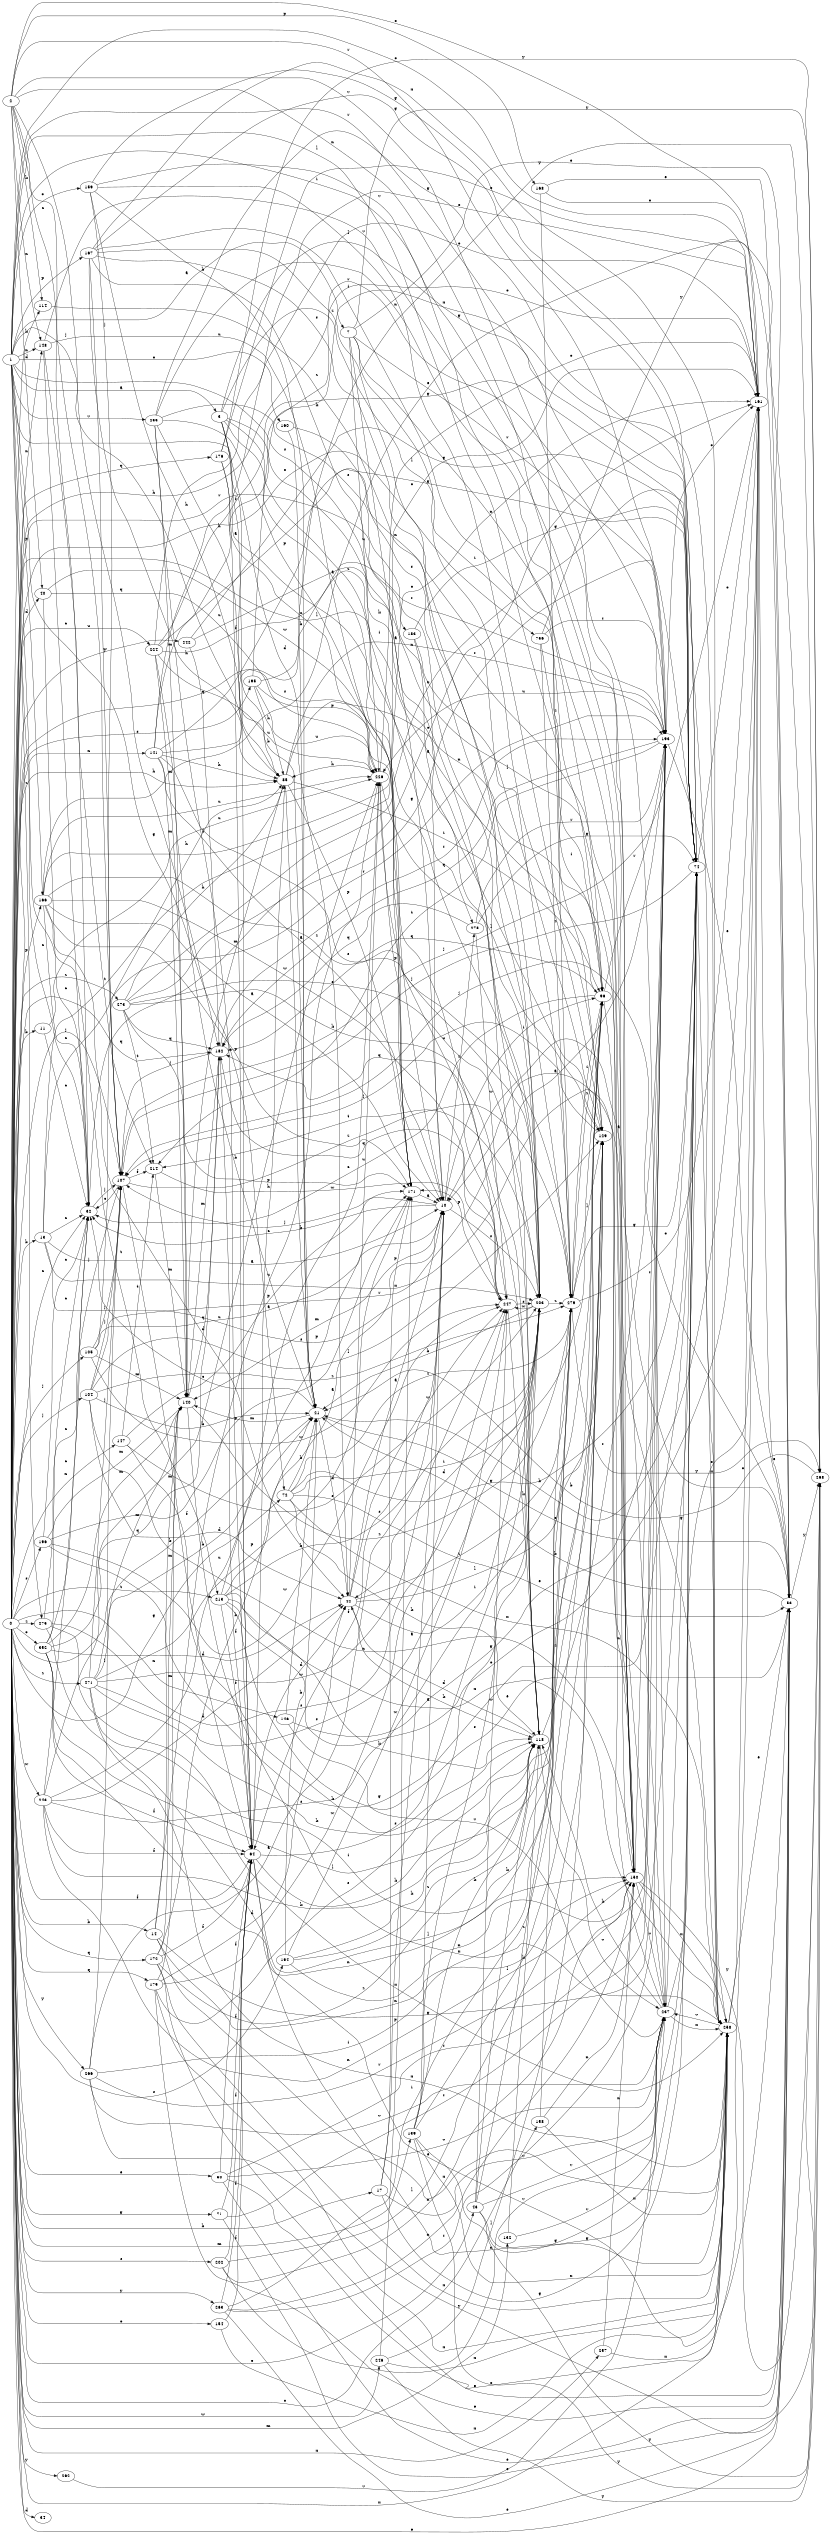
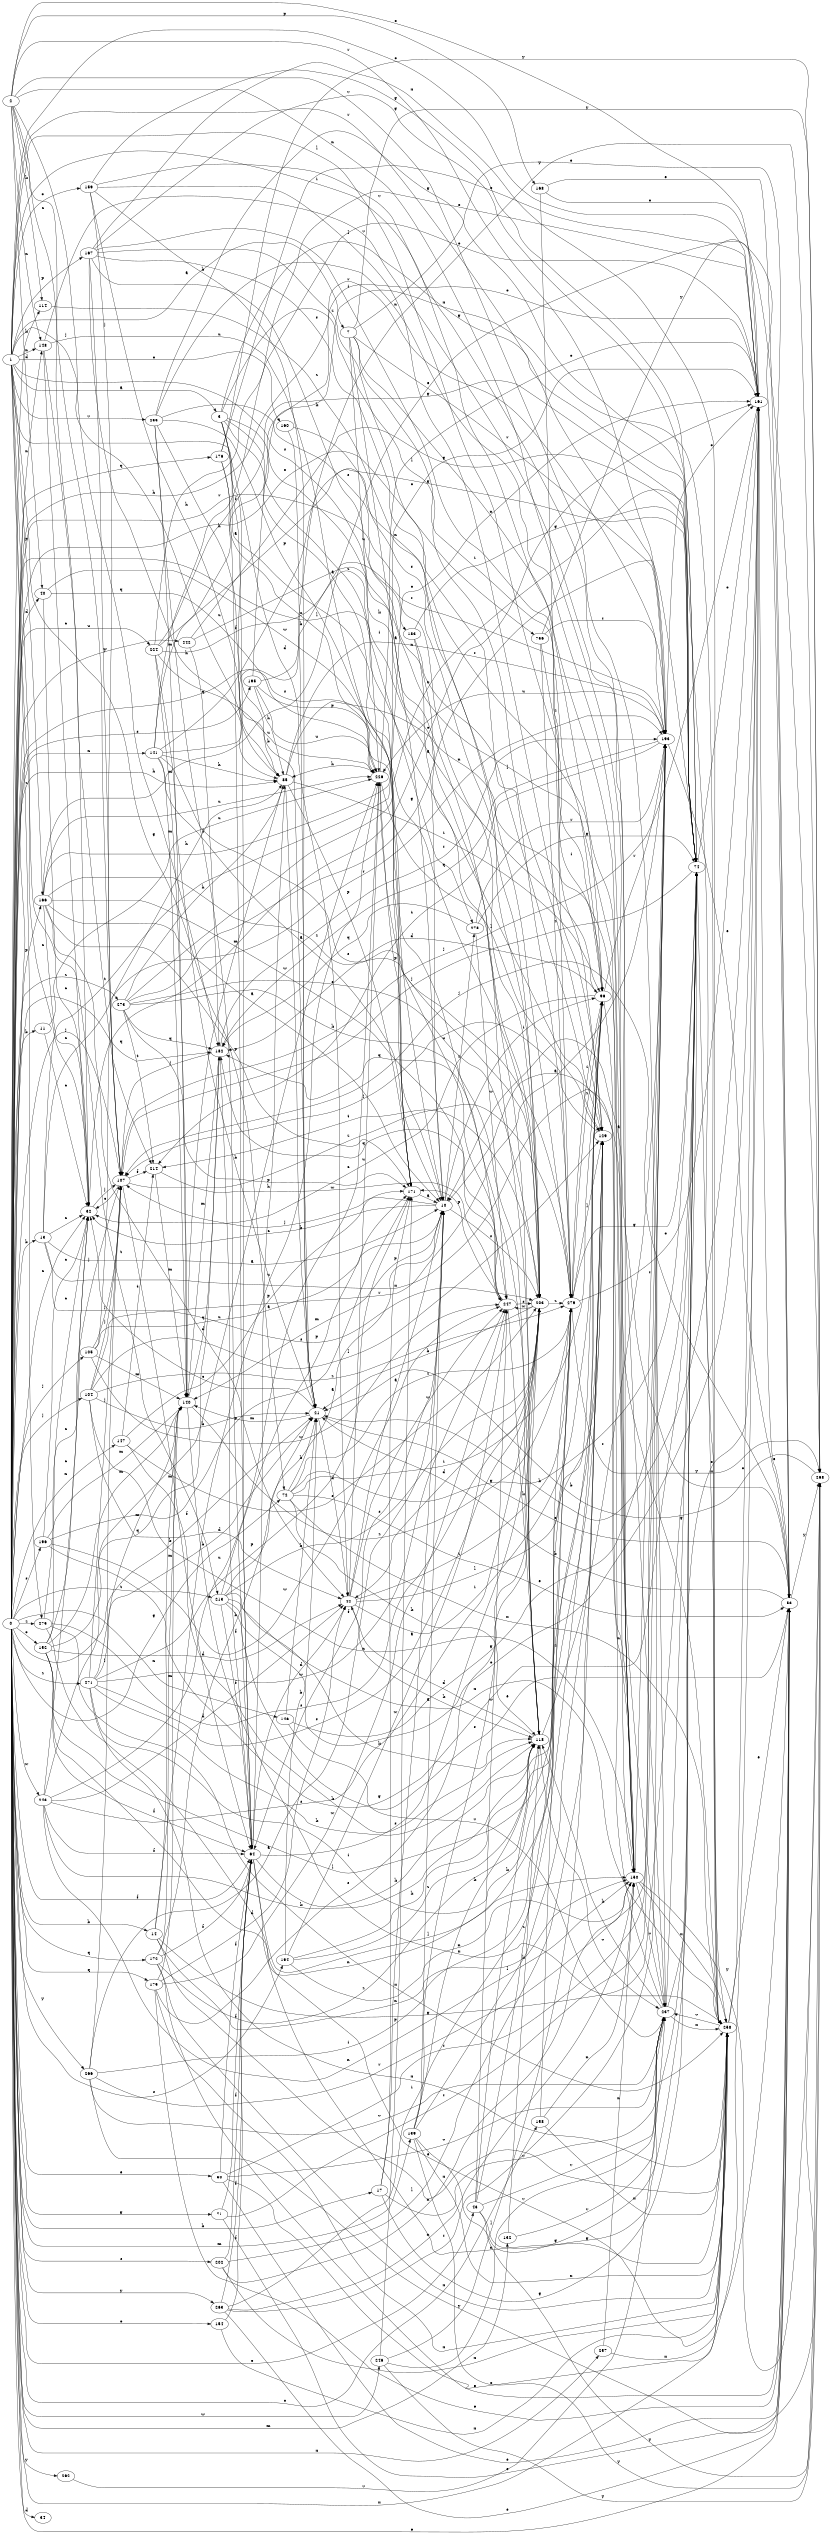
  strict digraph {
    rankdir=LR
    0
    11
    13
    14
    17
    21
    32
    34
    40
    43
    50
    53
    64
    71
    72
    85
    104
    105
    107
    114
    129
    132
    139
    141
    146
    147
    148
-   152 [label=352]
+   152
    154
    n30 [label=756]
    158
    166
    172
    175
    176
    182
    183
    193
    194
    195
    196
    202
    203
    213
    224
    242
    243
    246
    257
    258
    262
    263
    266
    271
    273
    275
    226
    10
    161
    150
    74
    140
    237
    171
    42
    247
    118
    268
    279
    96
    214
    1
    3
    7
    159
    160
    167
    233
    278
    2
    168
    0 -> 11 [label=b]
    0 -> 13 [label=b]
    0 -> 14 [label=b]
    0 -> 17 [label=b]
    0 -> 21 [label=b]
    0 -> 32 [label=c]
    0 -> 34 [label=d]
    0 -> 40 [label=d]
    0 -> 43 [label=e]
    0 -> 50 [label=e]
    0 -> 53 [label=e]
    0 -> 64 [label=f]
    0 -> 71 [label=g]
    0 -> 72 [label=g]
    0 -> 85 [label=h]
    0 -> 104 [label=j]
    0 -> 105 [label=j]
    0 -> 107 [label=j]
    0 -> 114 [label=k]
    0 -> 129 [label=l]
    0 -> 132 [label=m]
    0 -> 139 [label=m]
    0 -> 141 [label=n]
    0 -> 146 [label=n]
    0 -> 147 [label=n]
    0 -> 148 [label=n]
    0 -> 152 [label=o]
    0 -> 154 [label=o]
    0 -> n30 [label=o]
    0 -> 158 [label=o]
    0 -> 166 [label=p]
    0 -> 172 [label=q]
    0 -> 175 [label=q]
    0 -> 176 [label=q]
    0 -> 182 [label=q]
    0 -> 183 [label=r]
    0 -> 193 [label=r]
    0 -> 194 [label=s]
    0 -> 195 [label=s]
    0 -> 196 [label=s]
    0 -> 202 [label=s]
    0 -> 203 [label=s]
    0 -> 213 [label=t]
    0 -> 224 [label=u]
    0 -> 242 [label=w]
    0 -> 243 [label=w]
    0 -> 246 [label=w]
    0 -> 257 [label=x]
    0 -> 258 [label=x]
    0 -> 262 [label=y]
    0 -> 263 [label=y]
    0 -> 266 [label=y]
    0 -> 271 [label=z]
    0 -> 273 [label=z]
    0 -> 275 [label=z]
    11 -> 32 [label=c]
    11 -> 226 [label=u]
    13 -> 32 [label=c]
    13 -> 193 [label=r]
    13 -> 203 [label=s]
    13 -> 258 [label=x]
    13 -> 10 [label=a]
    13 -> 161 [label=o]
    14 -> 258 [label=x]
    14 -> 226 [label=u]
    14 -> 150 [label=n]
    14 -> 74 [label=g]
    14 -> 140 [label=m]
    17 -> 10 [label=a]
    17 -> 74 [label=g]
    17 -> 237 [label=v]
    17 -> 171 [label=p]
    21 -> 32 [label=c]
    21 -> 53 [label=e]
    21 -> 140 [label=m]
    21 -> 42 [label=d]
    32 -> 107 [label=j]
    32 -> 161 [label=o]
    40 -> 32 [label=c]
    40 -> 226 [label=u]
    40 -> 247 [label=w]
    43 -> 74 [label=g]
    43 -> 237 [label=v]
    43 -> 247 [label=w]
    43 -> 118 [label=k]
    43 -> 268 [label=y]
    43 -> 279 [label=z]
    50 -> 53 [label=e]
    50 -> 64 [label=f]
    50 -> 193 [label=r]
    50 -> 161 [label=o]
    50 -> 237 [label=v]
    53 -> 21 [label=b]
    53 -> 107 [label=j]
    53 -> 10 [label=a]
    53 -> 268 [label=y]
    64 -> 85 [label=h]
    64 -> 129 [label=l]
    64 -> 203 [label=s]
    64 -> 258 [label=x]
    64 -> 42 [label=d]
    64 -> 118 [label=k]
    71 -> 53 [label=e]
    71 -> 64 [label=f]
    71 -> 193 [label=r]
    72 -> 21 [label=b]
    72 -> 53 [label=e]
    72 -> 258 [label=x]
    72 -> 74 [label=g]
    72 -> 118 [label=k]
    72 -> 279 [label=z]
    72 -> 96 [label=i]
    85 -> 21 [label=b]
    85 -> 193 [label=r]
    85 -> 150 [label=n]
    85 -> 140 [label=m]
    85 -> 171 [label=p]
    85 -> 96 [label=i]
    104 -> 21 [label=b]
    104 -> 107 [label=j]
    104 -> 129 [label=l]
    104 -> 193 [label=r]
    104 -> 150 [label=n]
    104 -> 42 [label=d]
    104 -> 279 [label=z]
    105 -> 85 [label=h]
    105 -> 107 [label=j]
    105 -> 10 [label=a]
    105 -> 140 [label=m]
    105 -> 247 [label=w]
    107 -> 32 [label=c]
    107 -> 64 [label=f]
    107 -> 279 [label=z]
    107 -> 214 [label=f]
    114 -> 279 [label=z]
    129 -> 107 [label=j]
    132 -> 237 [label=v]
    132 -> 118 [label=k]
    139 -> 129 [label=l]
    139 -> 203 [label=s]
    139 -> 258 [label=x]
    139 -> 10 [label=a]
    139 -> 74 [label=g]
    139 -> 118 [label=k]
    139 -> 268 [label=y]
    141 -> 85 [label=h]
    141 -> 193 [label=r]
    141 -> 203 [label=s]
    141 -> 258 [label=x]
    141 -> 10 [label=a]
    141 -> 161 [label=o]
    141 -> 74 [label=g]
    141 -> 140 [label=m]
    146 -> 21 [label=b]
    146 -> 74 [label=g]
    146 -> 237 [label=v]
    147 -> 203 [label=s]
    147 -> 171 [label=p]
    147 -> 118 [label=k]
    147 -> 214 [label=t]
    148 -> 32 [label=c]
    148 -> 226 [label=u]
    148 -> 237 [label=v]
    148 -> 214 [label=t]
    152 -> 32 [label=c]
    152 -> 64 [label=f]
    152 -> 107 [label=j]
    152 -> 129 [label=l]
    152 -> 226 [label=u]
    152 -> 150 [label=n]
    152 -> 140 [label=m]
    152 -> 42 [label=d]
    154 -> 64 [label=f]
    154 -> 258 [label=x]
    n30 -> 193 [label=r]
    n30 -> 268 [label=y]
    n30 -> 279 [label=z]
    n30 -> 96 [label=i]
    158 -> 258 [label=x]
    158 -> 150 [label=n]
    158 -> 279 [label=z]
    166 -> 32 [label=c]
    166 -> 53 [label=e]
    166 -> 226 [label=u]
    166 -> 10 [label=a]
    166 -> 161 [label=o]
    166 -> 171 [label=p]
    166 -> 42 [label=d]
    166 -> 247 [label=w]
    166 -> 279 [label=z]
    172 -> 21 [label=b]
    172 -> 53 [label=e]
    172 -> 64 [label=f]
    172 -> 258 [label=x]
    172 -> 140 [label=m]
    172 -> 279 [label=z]
    175 -> 53 [label=e]
    175 -> 203 [label=s]
    175 -> 258 [label=x]
    175 -> 140 [label=m]
    175 -> 42 [label=d]
    175 -> 247 [label=w]
    176 -> 64 [label=f]
    176 -> 226 [label=u]
    176 -> 161 [label=o]
    176 -> 268 [label=y]
    182 -> 64 [label=f]
    182 -> 107 [label=j]
    182 -> 193 [label=r]
    182 -> 140 [label=m]
    183 -> 129 [label=l]
    183 -> 10 [label=a]
    183 -> 74 [label=g]
    193 -> 53 [label=e]
    193 -> 182 [label=q]
    193 -> 226 [label=u]
    193 -> 161 [label=o]
    193 -> 214 [label=t]
    194 -> 21 [label=b]
    194 -> 150 [label=n]
    194 -> 247 [label=w]
    194 -> 118 [label=k]
    194 -> 279 [label=z]
    195 -> 85 [label=h]
    195 -> 226 [label=u]
    195 -> 161 [label=o]
    195 -> 171 [label=p]
    195 -> 268 [label=y]
    196 -> 32 [label=c]
    196 -> 74 [label=g]
    196 -> 140 [label=m]
    196 -> 171 [label=p]
    196 -> 247 [label=w]
    202 -> 64 [label=f]
    202 -> 129 [label=l]
    202 -> 258 [label=x]
    202 -> 150 [label=n]
    203 -> 21 [label=b]
    203 -> 42 [label=d]
    203 -> 247 [label=w]
    203 -> 279 [label=z]
    203 -> 214 [label=t]
    213 -> 53 [label=e]
    213 -> 64 [label=f]
    213 -> 203 [label=s]
    213 -> 258 [label=x]
    213 -> 10 [label=a]
    213 -> 161 [label=o]
    213 -> 171 [label=p]
    213 -> 118 [label=k]
    224 -> 21 [label=b]
    224 -> 226 [label=u]
    224 -> 161 [label=o]
    224 -> 150 [label=n]
    224 -> 74 [label=g]
    224 -> 140 [label=m]
    224 -> 96 [label=i]
    242 -> 182 [label=q]
    242 -> 150 [label=n]
    242 -> 74 [label=g]
    243 -> 32 [label=c]
    243 -> 64 [label=f]
    243 -> 182 [label=q]
    243 -> 203 [label=s]
    243 -> 226 [label=u]
    243 -> 150 [label=n]
    243 -> 42 [label=d]
    243 -> 118 [label=k]
    246 -> 129 [label=l]
    246 -> 237 [label=v]
    246 -> 171 [label=p]
    246 -> 268 [label=y]
    257 -> 258 [label=x]
    257 -> 150 [label=n]
    258 -> 53 [label=e]
    258 -> 161 [label=o]
    258 -> 237 [label=v]
    262 -> 237 [label=v]
    263 -> 53 [label=e]
    263 -> 64 [label=f]
    263 -> 193 [label=r]
    263 -> 150 [label=n]
    263 -> 96 [label=i]
    266 -> 107 [label=j]
    266 -> 193 [label=r]
    266 -> 10 [label=a]
    266 -> 237 [label=v]
    266 -> 268 [label=y]
    266 -> 96 [label=i]
    271 -> 21 [label=b]
    271 -> 107 [label=j]
    271 -> 203 [label=s]
    271 -> 258 [label=x]
    271 -> 140 [label=m]
    271 -> 171 [label=p]
    271 -> 247 [label=w]
    271 -> 118 [label=k]
    271 -> 96 [label=i]
    273 -> 85 [label=h]
    273 -> 182 [label=q]
    273 -> 203 [label=s]
    273 -> 258 [label=x]
    273 -> 74 [label=g]
    273 -> 171 [label=p]
    273 -> 118 [label=k]
    273 -> 214 [label=t]
    275 -> 32 [label=c]
    275 -> 53 [label=e]
    275 -> 203 [label=s]
    275 -> 258 [label=x]
    226 -> 85 [label=h]
    226 -> 129 [label=l]
    226 -> 161 [label=o]
    226 -> 171 [label=p]
    10 -> 32 [label=c]
    10 -> 64 [label=f]
    10 -> 107 [label=j]
    10 -> 203 [label=s]
    10 -> 140 [label=m]
    10 -> 96 [label=i]
    10 -> 278 [label=z]
    161 -> 21 [label=b]
    161 -> 53 [label=e]
    161 -> 107 [label=j]
    150 -> 193 [label=r]
    150 -> 258 [label=x]
    150 -> 237 [label=v]
    150 -> 268 [label=y]
    74 -> 107 [label=j]
    74 -> 258 [label=x]
    74 -> 161 [label=o]
    140 -> 182 [label=q]
    140 -> 258 [label=x]
    140 -> 279 [label=z]
    237 -> 258 [label=x]
    237 -> 10 [label=a]
    237 -> 161 [label=o]
    237 -> 74 [label=g]
    237 -> 118 [label=k]
    171 -> 10 [label=a]
    42 -> 129 [label=l]
    42 -> 226 [label=u]
    42 -> 10 [label=a]
    42 -> 247 [label=w]
    42 -> 118 [label=k]
    42 -> 279 [label=z]
    42 -> 96 [label=i]
    247 -> 182 [label=q]
    247 -> 203 [label=s]
    247 -> 226 [label=u]
    247 -> 171 [label=p]
    247 -> 118 [label=k]
    118 -> 182 [label=q]
    118 -> 193 [label=r]
    118 -> 237 [label=v]
    118 -> 42 [label=d]
    268 -> 21 [label=b]
    279 -> 129 [label=l]
    279 -> 161 [label=o]
    279 -> 74 [label=g]
    279 -> 268 [label=y]
    279 -> 96 [label=i]
    96 -> 32 [label=c]
-   96 -> 182 [label=q]
+   96 -> 182 [label=d]
    96 -> 193 [label=r]
    96 -> 150 [label=n]
    96 -> 279 [label=z]
    214 -> 140 [label=m]
    214 -> 247 [label=w]
    1 -> 32 [label=c]
    1 -> 72 [label=g]
    1 -> 85 [label=h]
    1 -> 129 [label=l]
    1 -> 148 [label=n]
    1 -> 166 [label=p]
    1 -> 193 [label=r]
    1 -> 203 [label=s]
    1 -> 213 [label=t]
    1 -> 275 [label=z]
    1 -> 10 [label=a]
    1 -> 161 [label=o]
    1 -> 96 [label=i]
    1 -> 3 [label=a]
    1 -> 7 [label=a]
    1 -> 159 [label=o]
    1 -> 160 [label=o]
    1 -> 167 [label=p]
    1 -> 233 [label=v]
    3 -> 21 [label=b]
    3 -> 64 [label=f]
    3 -> 129 [label=l]
    3 -> 10 [label=a]
    3 -> 74 [label=g]
    3 -> 42 [label=d]
    3 -> 118 [label=k]
    3 -> 278 [label=z]
    7 -> 53 [label=e]
    7 -> 193 [label=r]
    7 -> 226 [label=u]
    7 -> 10 [label=a]
    7 -> 150 [label=n]
    7 -> 268 [label=y]
    7 -> 96 [label=i]
    159 -> 21 [label=b]
    159 -> 85 [label=h]
    159 -> 107 [label=j]
    159 -> 129 [label=l]
    159 -> 74 [label=g]
    159 -> 237 [label=v]
    160 -> 21 [label=b]
    160 -> 203 [label=s]
    167 -> 85 [label=h]
    167 -> 107 [label=j]
    167 -> 203 [label=s]
    167 -> 258 [label=x]
    167 -> 74 [label=g]
    167 -> 118 [label=k]
    167 -> 279 [label=z]
    167 -> 96 [label=i]
    233 -> 64 [label=f]
    233 -> 85 [label=h]
    233 -> 203 [label=s]
    233 -> 150 [label=n]
    233 -> 74 [label=g]
    233 -> 140 [label=m]
    233 -> 171 [label=p]
    278 -> 182 [label=q]
    278 -> 193 [label=r]
    278 -> 74 [label=g]
    278 -> 247 [label=w]
    2 -> 32 [label=c]
    2 -> 40 [label=d]
    2 -> 107 [label=j]
    2 -> 114 [label=k]
    2 -> 148 [label=n]
    2 -> 182 [label=q]
    2 -> 193 [label=r]
    2 -> 161 [label=o]
    2 -> 150 [label=n]
    2 -> 237 [label=v]
    2 -> 168 [label=p]
    168 -> 53 [label=e]
    168 -> 161 [label=o]
    168 -> 279 [label=z]
  }
